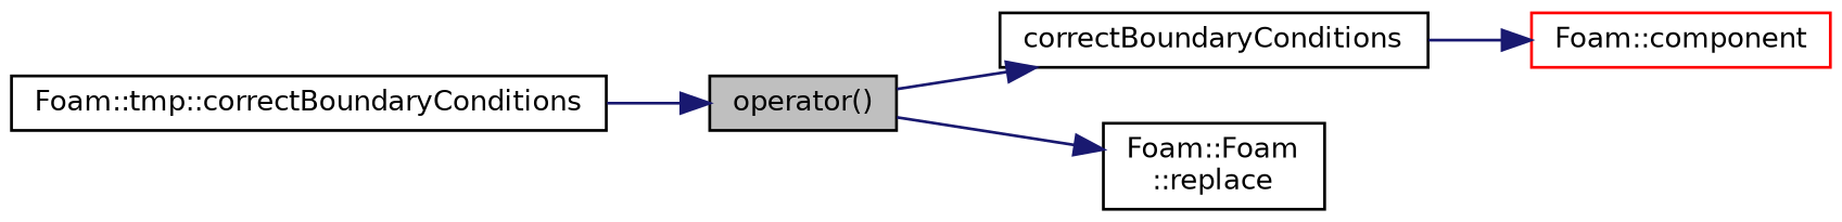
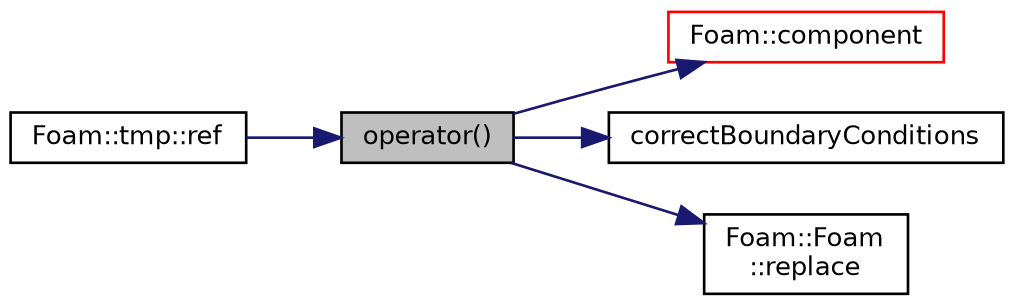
  digraph {
    rankdir=LR
    node [color=black fontname=Helvetica fontsize=10 shape=record]
    edge [color=midnightblue fontname=Helvetica fontsize=10 labelfontname=Helvetica labelfontsize=10 style=solid]
    n1 [fillcolor=grey75 fontcolor=black height=0.2 label="operator()" style=filled width=0.4]
    n2 [color=red height=0.2 label="Foam::component" width=0.4]
    n3 [height=0.2 label=correctBoundaryConditions width=0.4]
    n4 [height=0.2 label="Foam::Foam\l::replace" width=0.4]
-   n5 [height=0.2 label="Foam::tmp::correctBoundaryConditions" width=0.4]
-   n3 -> n2
+   n5 [height=0.2 label="Foam::tmp::ref" width=0.4]
+   n1 -> n2
    n1 -> n3
    n1 -> n4
    n5 -> n1
  }
